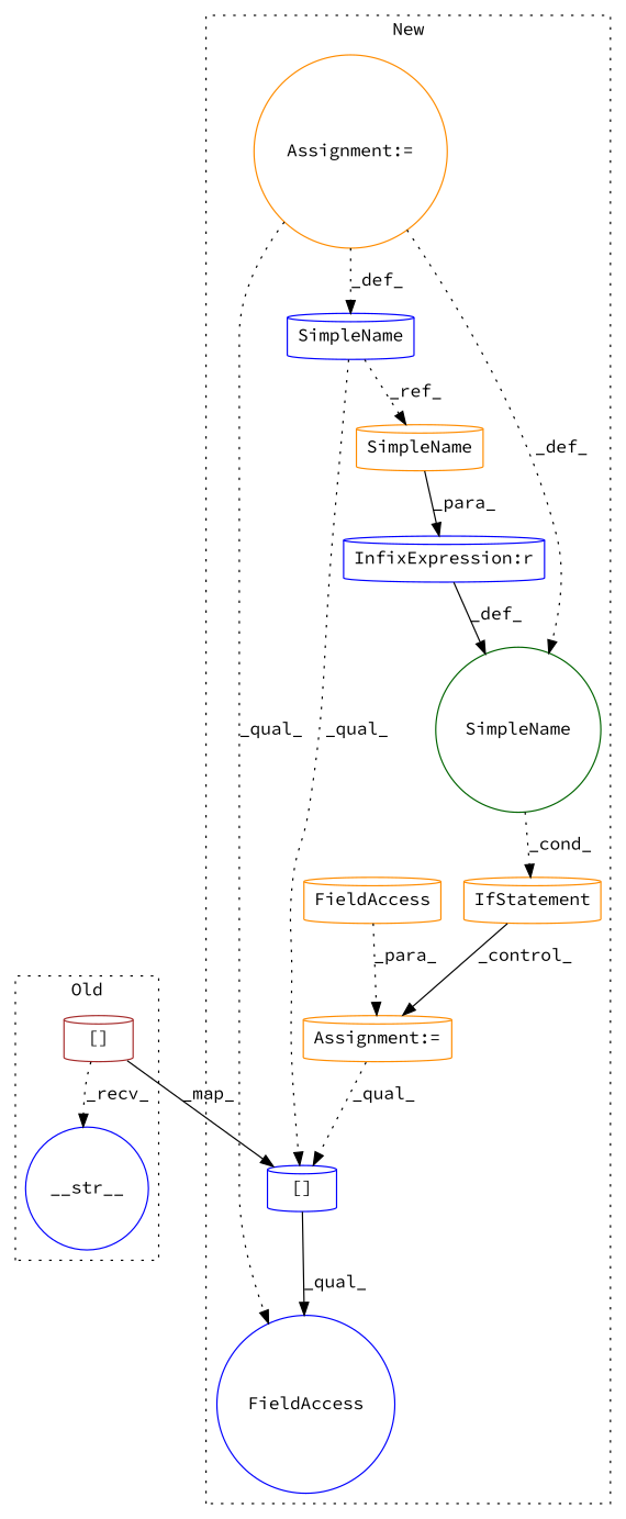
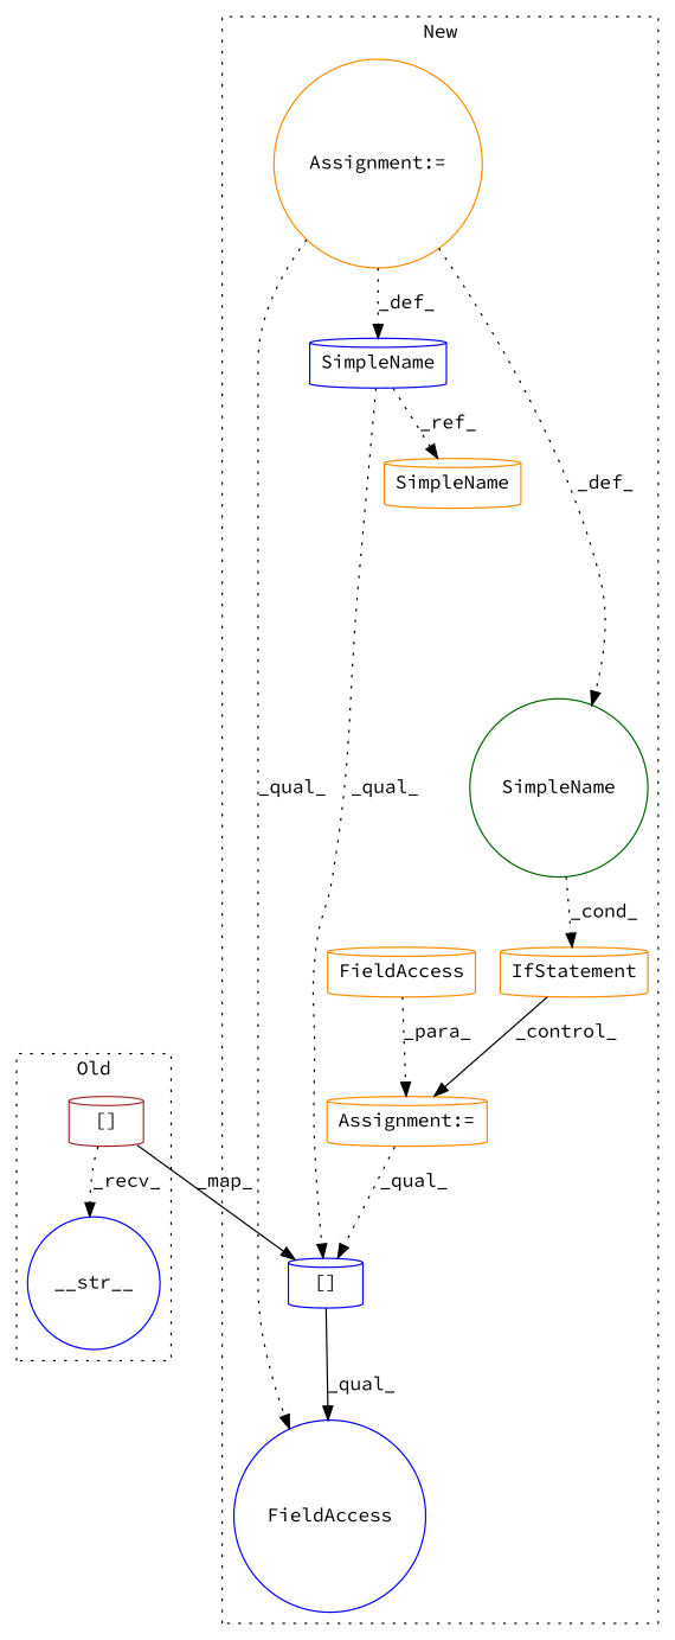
  digraph {
    fontname="Source Code Pro"
    node [a=42 l=6 s=5419 shape=cylinder color=blue fontname="Source Code Pro"]
    edge [style=dotted fontname="Source Code Pro"]
    n1 [a=32 l=9 label=__str__ s=5416 shape=circle]
    n2 [a=2 l="7,1" label="[]" s="5406,5414" color=brown]
    n3 [a=25 l="4,2" label=IfStatement s="5431,5449" color=darkorange]
-   n4 [a=27 l=4 label="InfixExpression:r" s=5441]
    n5 [a=7 label="Assignment:=" shape=circle color=darkorange]
    n6 [a=2 l="7,1" label="[]" s="5497,5505"]
    n7 [a=22 l=15 label=FieldAccess s=5497 shape=circle]
    n8 [label=SimpleName shape=circle color=darkgreen l="" s=""]
    n9 [a=7 l=1 label="Assignment:=" s=5465 color=darkorange]
    n10 [a=22 l=12 label=FieldAccess s=5466 color=darkorange]
    n11 [label=SimpleName]
    n12 [label=SimpleName s=5435 color=darkorange]
    subgraph cluster_1 {
      label=Old
      style=dotted
      n1
      n2
    }
    subgraph cluster_2 {
      label=New
      style=dotted
      n3
-     n4
      n5
      n6
      n7
      n8
      n9
      n10
      n11
      n12
    }
    n2 -> n1 [label=_recv_]
    n2 -> n6 [label=_map_ style=solid]
    n3 -> n9 [label=_control_ style=solid]
-   n4 -> n8 [label=_def_ style=solid]
    n5 -> n7 [label=_qual_]
    n5 -> n8 [label=_def_]
    n5 -> n11 [label=_def_]
    n6 -> n7 [label=_qual_ style=solid]
    n8 -> n3 [label=_cond_]
    n9 -> n6 [label=_qual_]
    n10 -> n9 [label=_para_]
    n11 -> n6 [label=_qual_]
    n11 -> n12 [label=_ref_]
-   n12 -> n4 [label=_para_ style=solid]
  }
